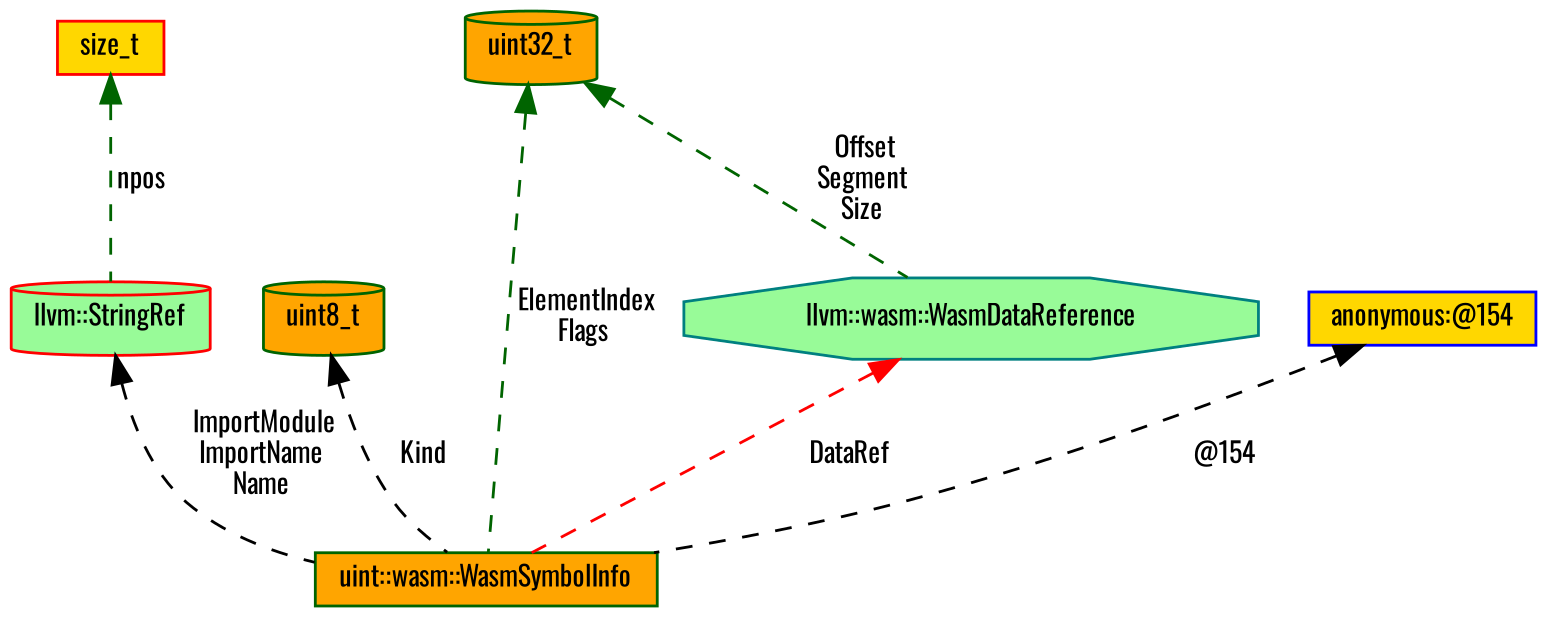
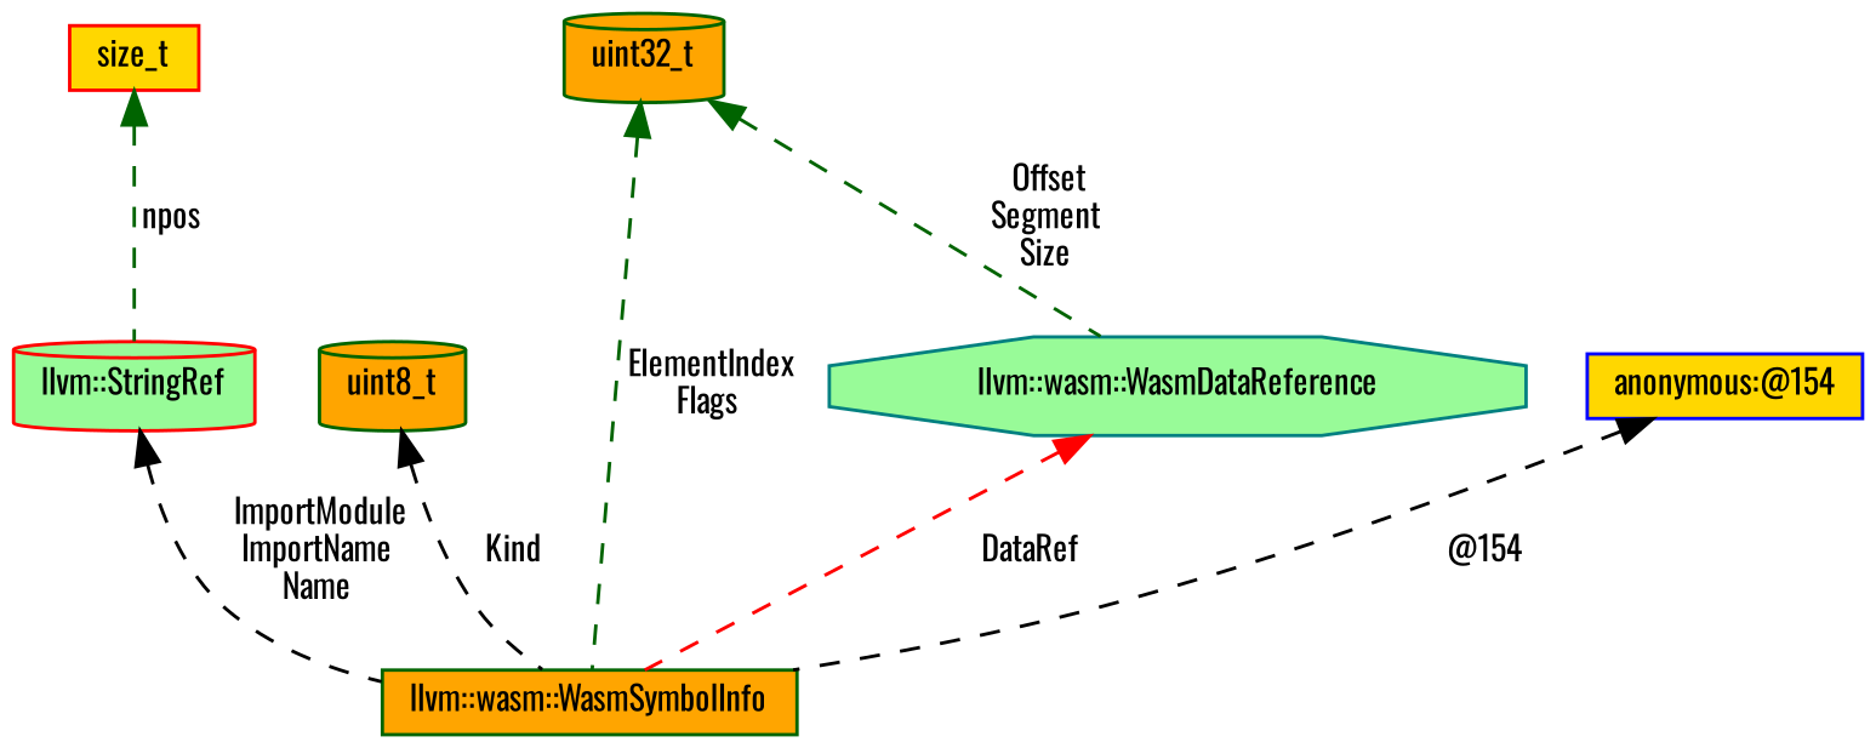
  digraph {
    fontname=Oswald
    node [color=darkgreen fillcolor=orange fontname=Oswald fontsize=10 shape=box style=filled]
    edge [color=black dir=back fontname=Oswald fontsize=10 labelfontname=Helvetica labelfontsize=10 style=dashed]
-   n1 [fontcolor=black height=0.2 label="uint::wasm::WasmSymbolInfo" width=0.4]
+   n1 [fontcolor=black height=0.2 label="llvm::wasm::WasmSymbolInfo" width=0.4]
    n2 [color=red fillcolor=palegreen height=0.2 label="llvm::StringRef" shape=cylinder width=0.4]
    n3 [color=red fillcolor=gold height=0.2 label=size_t width=0.4]
    n4 [height=0.2 label=uint8_t shape=cylinder width=0.4]
    n5 [height=0.2 label=uint32_t shape=cylinder width=0.4]
    n6 [color=teal fillcolor=palegreen height=0.2 label="llvm::wasm::WasmDataReference" shape=octagon width=0.4]
    n7 [color=blue fillcolor=gold height=0.2 label="anonymous:@154" width=0.4]
    n2 -> n1 [label=" ImportModule\nImportName\nName"]
    n3 -> n2 [color=darkgreen label=" npos"]
    n4 -> n1 [label=" Kind"]
    n5 -> n1 [color=darkgreen label=" ElementIndex\nFlags"]
    n5 -> n6 [color=darkgreen label=" Offset\nSegment\nSize"]
    n6 -> n1 [color=red label=" DataRef"]
    n7 -> n1 [label=" @154"]
  }
